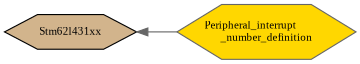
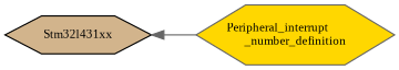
  digraph {
    rankdir=LR
    fontname="Liberation Serif"
    node [fontname="Liberation Serif" fontsize=10 shape=hexagon style=filled]
    n1 [color=gray40 fillcolor=gold fontcolor=black height=0.2 label="Peripheral_interrupt\l_number_definition" width=0.4]
-   n2 [color=black fillcolor=tan height=0.2 label=Stm62l431xx width=0.4]
+   n2 [color=black fillcolor=tan height=0.2 label=Stm32l431xx width=0.4]
    n2 -> n1 [dir=back fontname="Liberation Serif" fontsize=10 labelfontname=Helvetica labelfontsize=10 shape=plaintext style=solid color=gray40]
  }
